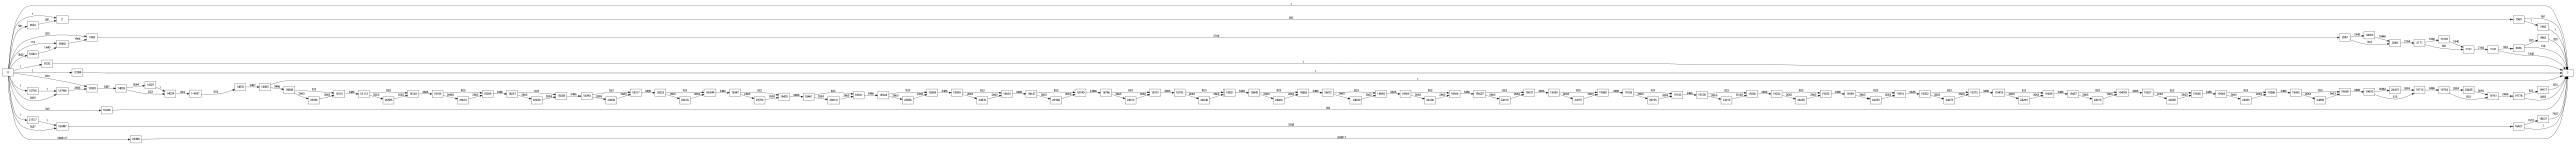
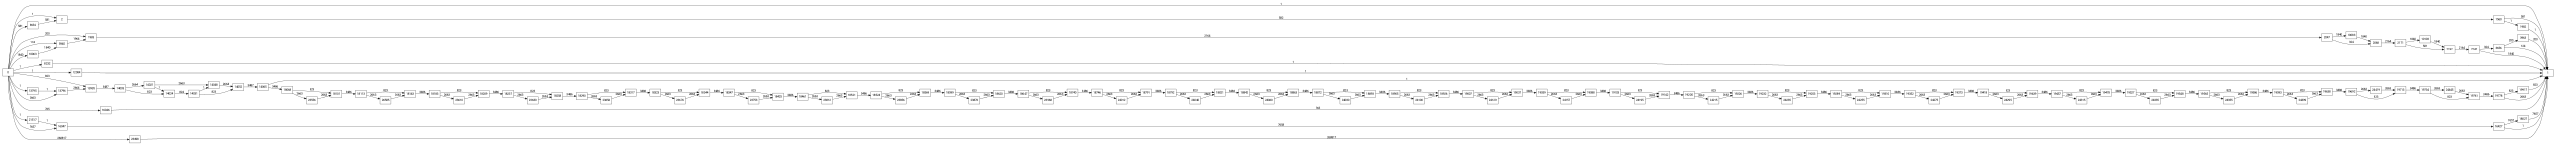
  digraph {
    fontname=Roboto
    rankdir=LR
    node [fontname=Roboto shape=rectangle]
    edge [fontname=Roboto]
    2
    1560
    1
    1982
    1983
    2047
    2068
    10083
    2171
    2192
    10103
    2247
    3656
    3963
    5945
    8232
    8654
    10063
    12084
    13795
    13796
    13935
    14003
    14021
    14024
+   14048
    14031
    14052
    14065
    18068
    18101
    23556
    18113
    16046
    16047
    16427
    18027
    18143
    n39 [label=26585]
    18183
    18209
    23610
    18237
    18258
    23630
    18290
    18317
    23656
    18323
    18344
    23676
    18347
    18425
    23753
    18461
    18521
    23812
    18524
    18569
    23856
    18599
    18620
    23876
    18647
    18740
    23968
    18746
    18791
    24012
    18792
    18821
    24040
    18842
    18863
    24060
    18872
    18893
    24080
    18905
    18926
    24100
    19007
    19037
    24129
    19059
    19088
    24157
    19103
    19142
    24195
    19205
    19226
    24215
    19232
    19253
    24235
    19289
    19310
    24255
    19352
    19373
    24275
    19418
    19439
    24295
    19457
    19478
    24315
    19527
    19548
    24335
    19565
    19586
    24355
    19593
    19638
    24399
    19692
    19713
    24419
    19734
    19761
    24445
    19778
    19917
    21517
    23498
    0
    2 -> 1560 [label=582]
    1560 -> 1 [label=581]
    1560 -> 1982 [label=1]
    1982 -> 1 [label=1]
    1983 -> 2047 [label=2164]
    2047 -> 2068 [label=324]
    2047 -> 10083 [label=1840]
    2068 -> 2171 [label=2164]
    10083 -> 2068 [label=1840]
    2171 -> 2192 [label=581]
    2171 -> 10103 [label=1840]
    2192 -> 2247 [label=2164]
    10103 -> 2192 [label=1840]
    2247 -> 1 [label=1840]
    2247 -> 3656 [label=324]
    3656 -> 1 [label=124]
    3656 -> 3963 [label=200]
    3963 -> 1 [label=200]
    5945 -> 1983 [label=1964]
    8232 -> 1 [label=1]
    8654 -> 2 [label=581]
    10063 -> 5945 [label=1840]
    12084 -> 1 [label=1]
    13795 -> 13796 [label=1]
    13796 -> 13935 [label=2664]
    13935 -> 14003 [label=3487]
    14003 -> 14021 [label=2664]
    14003 -> 14024 [label=823]
    14021 -> 14024 [label=1]
+   14021 -> 14048 [label=2663]
    14024 -> 14031 [label=824]
+   14048 -> 14052 [label=2664]
+   14031 -> 14048 [label=1]
    14031 -> 14052 [label=823]
    14052 -> 14065 [label=3487]
    14065 -> 1 [label=1]
    14065 -> 18068 [label=3486]
    18068 -> 18101 [label=823]
    18068 -> 23556 [label=2663]
    18101 -> 18113 [label=3486]
    23556 -> 18101 [label=2663]
    18113 -> 18143 [label=823]
    18113 -> n39 [label=2663]
    16046 -> 1 [label=765]
    16047 -> 16427 [label=7658]
    16427 -> 1 [label=1]
    16427 -> 18027 [label=7657]
    18027 -> 1 [label=7657]
    18143 -> 18183 [label=3486]
    n39 -> 18143 [label=2663]
    18183 -> 18209 [label=823]
    18183 -> 23610 [label=2663]
    18209 -> 18237 [label=3486]
    23610 -> 18209 [label=2663]
    18237 -> 18258 [label=823]
    18237 -> 23630 [label=2663]
    18258 -> 18290 [label=3486]
    23630 -> 18258 [label=2663]
    18290 -> 18317 [label=823]
    18290 -> 23656 [label=2663]
    18317 -> 18323 [label=3486]
    23656 -> 18317 [label=2663]
    18323 -> 18344 [label=823]
    18323 -> 23676 [label=2663]
    18344 -> 18347 [label=3486]
    23676 -> 18344 [label=2663]
    18347 -> 18425 [label=823]
    18347 -> 23753 [label=2663]
    18425 -> 18461 [label=3486]
    23753 -> 18425 [label=2663]
    18461 -> 18521 [label=823]
    18461 -> 23812 [label=2663]
    18521 -> 18524 [label=3486]
    23812 -> 18521 [label=2663]
    18524 -> 18569 [label=823]
    18524 -> 23856 [label=2663]
    18569 -> 18599 [label=3486]
    23856 -> 18569 [label=2663]
    18599 -> 18620 [label=823]
    18599 -> 23876 [label=2663]
    18620 -> 18647 [label=3486]
    23876 -> 18620 [label=2663]
    18647 -> 18740 [label=823]
    18647 -> 23968 [label=2663]
    18740 -> 18746 [label=3486]
    23968 -> 18740 [label=2663]
    18746 -> 18791 [label=823]
    18746 -> 24012 [label=2663]
    18791 -> 18792 [label=3486]
    24012 -> 18791 [label=2663]
    18792 -> 18821 [label=823]
    18792 -> 24040 [label=2663]
    18821 -> 18842 [label=3486]
    24040 -> 18821 [label=2663]
    18842 -> 18863 [label=823]
    18842 -> 24060 [label=2663]
    18863 -> 18872 [label=3486]
    24060 -> 18863 [label=2663]
    18872 -> 18893 [label=823]
    18872 -> 24080 [label=2663]
    18893 -> 18905 [label=3486]
    24080 -> 18893 [label=2663]
    18905 -> 18926 [label=823]
    18905 -> 24100 [label=2663]
    18926 -> 19007 [label=3486]
    24100 -> 18926 [label=2663]
    19007 -> 19037 [label=823]
    19007 -> 24129 [label=2663]
    19037 -> 19059 [label=3486]
    24129 -> 19037 [label=2663]
    19059 -> 19088 [label=823]
    19059 -> 24157 [label=2663]
    19088 -> 19103 [label=3486]
    24157 -> 19088 [label=2663]
    19103 -> 19142 [label=823]
    19103 -> 24195 [label=2663]
    19142 -> 19205 [label=3486]
    24195 -> 19142 [label=2663]
    19205 -> 19226 [label=823]
    19205 -> 24215 [label=2663]
    19226 -> 19232 [label=3486]
    24215 -> 19226 [label=2663]
    19232 -> 19253 [label=823]
    19232 -> 24235 [label=2663]
    19253 -> 19289 [label=3486]
    24235 -> 19253 [label=2663]
    19289 -> 19310 [label=823]
    19289 -> 24255 [label=2663]
    19310 -> 19352 [label=3486]
    24255 -> 19310 [label=2663]
    19352 -> 19373 [label=823]
    19352 -> 24275 [label=2663]
    19373 -> 19418 [label=3486]
    24275 -> 19373 [label=2663]
    19418 -> 19439 [label=823]
    19418 -> 24295 [label=2663]
    19439 -> 19457 [label=3486]
    24295 -> 19439 [label=2663]
    19457 -> 19478 [label=823]
    19457 -> 24315 [label=2663]
    19478 -> 19527 [label=3486]
    24315 -> 19478 [label=2663]
    19527 -> 19548 [label=823]
    19527 -> 24335 [label=2663]
    19548 -> 19565 [label=3486]
    24335 -> 19548 [label=2663]
    19565 -> 19586 [label=823]
    19565 -> 24355 [label=2663]
    19586 -> 19593 [label=3486]
    24355 -> 19586 [label=2663]
    19593 -> 19638 [label=823]
    19593 -> 24399 [label=2663]
    19638 -> 19692 [label=3486]
    24399 -> 19638 [label=2663]
    19692 -> 19713 [label=823]
    19692 -> 24419 [label=2663]
    19713 -> 19734 [label=3486]
    24419 -> 19713 [label=2663]
    19734 -> 19761 [label=823]
    19734 -> 24445 [label=2663]
    19761 -> 19778 [label=3486]
    24445 -> 19761 [label=2663]
    19778 -> 1 [label=2663]
    19778 -> 19917 [label=823]
    19917 -> 1 [label=823]
    21517 -> 16047 [label=1]
    23498 -> 1 [label=268817]
    0 -> 2 [label=1]
    0 -> 1 [label=1]
    0 -> 1983 [label=200]
    0 -> 5945 [label=124]
    0 -> 8232 [label=1]
    0 -> 8654 [label=581]
    0 -> 10063 [label=1840]
    0 -> 12084 [label=1]
    0 -> 13795 [label=1]
    0 -> 13796 [label=2663]
    0 -> 13935 [label=823]
    0 -> 16046 [label=765]
    0 -> 16047 [label=7657]
    0 -> 21517 [label=1]
    0 -> 23498 [label=268817]
  }
